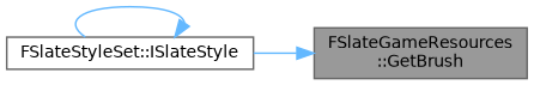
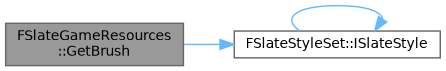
  digraph {
    rankdir=LR
    node [fontname=Helvetica fontsize=10 shape=box style=filled]
    edge [color=steelblue1 fontname=Helvetica fontsize=10 labelfontname=Helvetica labelfontsize=10 style=solid]
    n1 [color=gray40 fillcolor=grey60 fontcolor=black height=0.2 label="FSlateGameResources\l::GetBrush" width=0.4]
    n2 [color=grey40 fillcolor=white height=0.2 label="FSlateStyleSet::ISlateStyle" width=0.4]
-   n2 -> n1
+   n1 -> n2
    n2 -> n2
  }
